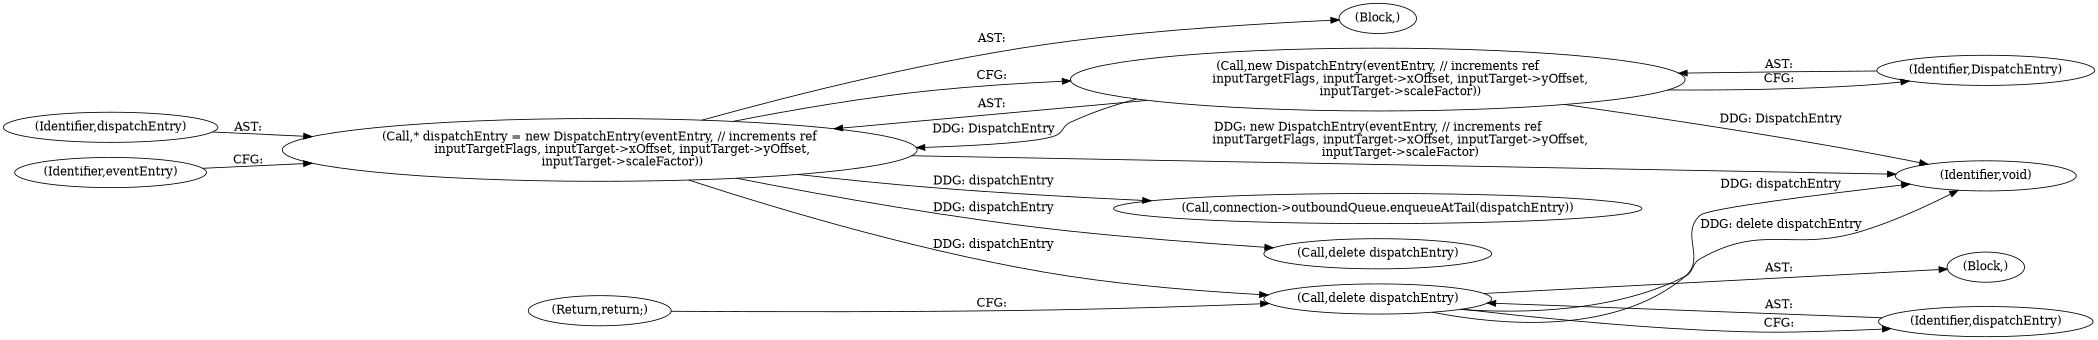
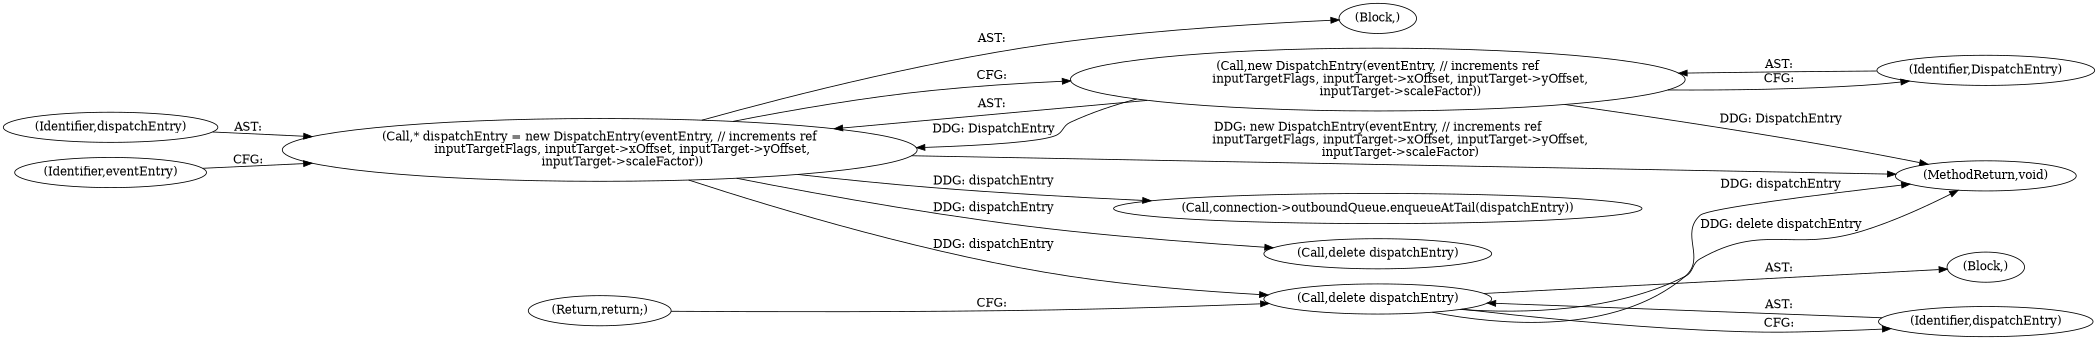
  digraph {
    rankdir=LR
    n1 [label="(Call,delete dispatchEntry)"]
    n2 [label="(Block,)"]
    n3 [label="(Identifier,dispatchEntry)"]
-   n4 [label="(Identifier,void)"]
+   n4 [label="(MethodReturn,void)"]
    n5 [label="(Call,* dispatchEntry = new DispatchEntry(eventEntry, // increments ref\n            inputTargetFlags, inputTarget->xOffset, inputTarget->yOffset,\n            inputTarget->scaleFactor))"]
    n6 [label="(Call,new DispatchEntry(eventEntry, // increments ref\n            inputTargetFlags, inputTarget->xOffset, inputTarget->yOffset,\n            inputTarget->scaleFactor))"]
    n7 [label="(Call,connection->outboundQueue.enqueueAtTail(dispatchEntry))"]
    n8 [label="(Call,delete dispatchEntry)"]
    n9 [label="(Block,)"]
    n10 [label="(Identifier,DispatchEntry)"]
    n11 [label="(Identifier,dispatchEntry)"]
    n12 [label="(Return,return;)"]
    n13 [label="(Identifier,eventEntry)"]
    n1 -> n2 [label="AST: "]
    n1 -> n3 [label="CFG: "]
    n1 -> n4 [label="DDG: dispatchEntry"]
    n1 -> n4 [label="DDG: delete dispatchEntry"]
    n3 -> n1 [label="AST: "]
    n5 -> n1 [label="DDG: dispatchEntry"]
    n5 -> n4 [label="DDG: new DispatchEntry(eventEntry, // increments ref\n            inputTargetFlags, inputTarget->xOffset, inputTarget->yOffset,\n            inputTarget->scaleFactor)"]
    n5 -> n6 [label="CFG: "]
    n5 -> n7 [label="DDG: dispatchEntry"]
    n5 -> n8 [label="DDG: dispatchEntry"]
    n5 -> n9 [label="AST: "]
    n6 -> n4 [label="DDG: DispatchEntry"]
    n6 -> n5 [label="AST: "]
    n6 -> n5 [label="DDG: DispatchEntry"]
    n6 -> n10 [label="CFG: "]
    n10 -> n6 [label="AST: "]
    n11 -> n5 [label="AST: "]
    n12 -> n1 [label="CFG: "]
    n13 -> n5 [label="CFG: "]
  }
